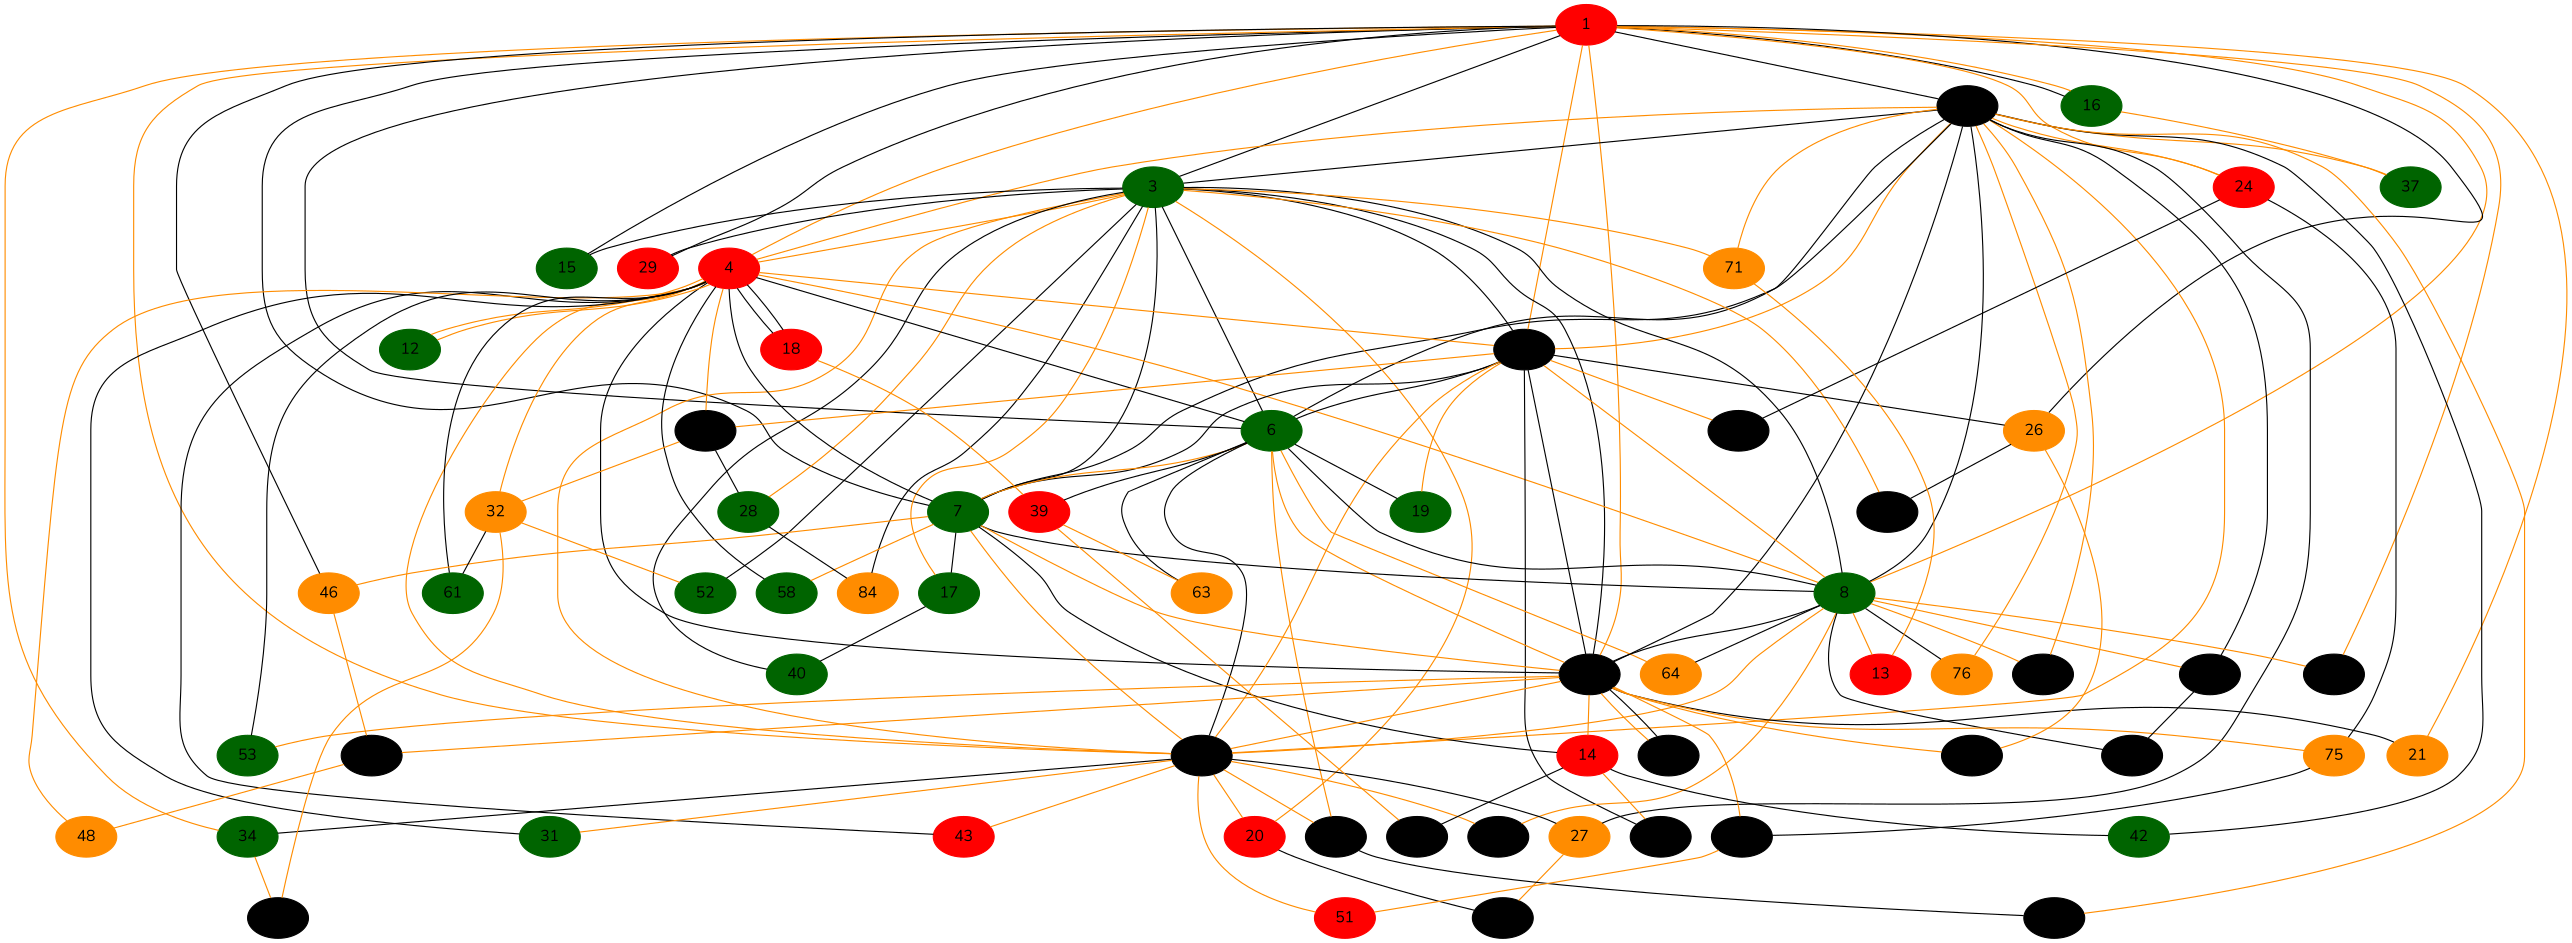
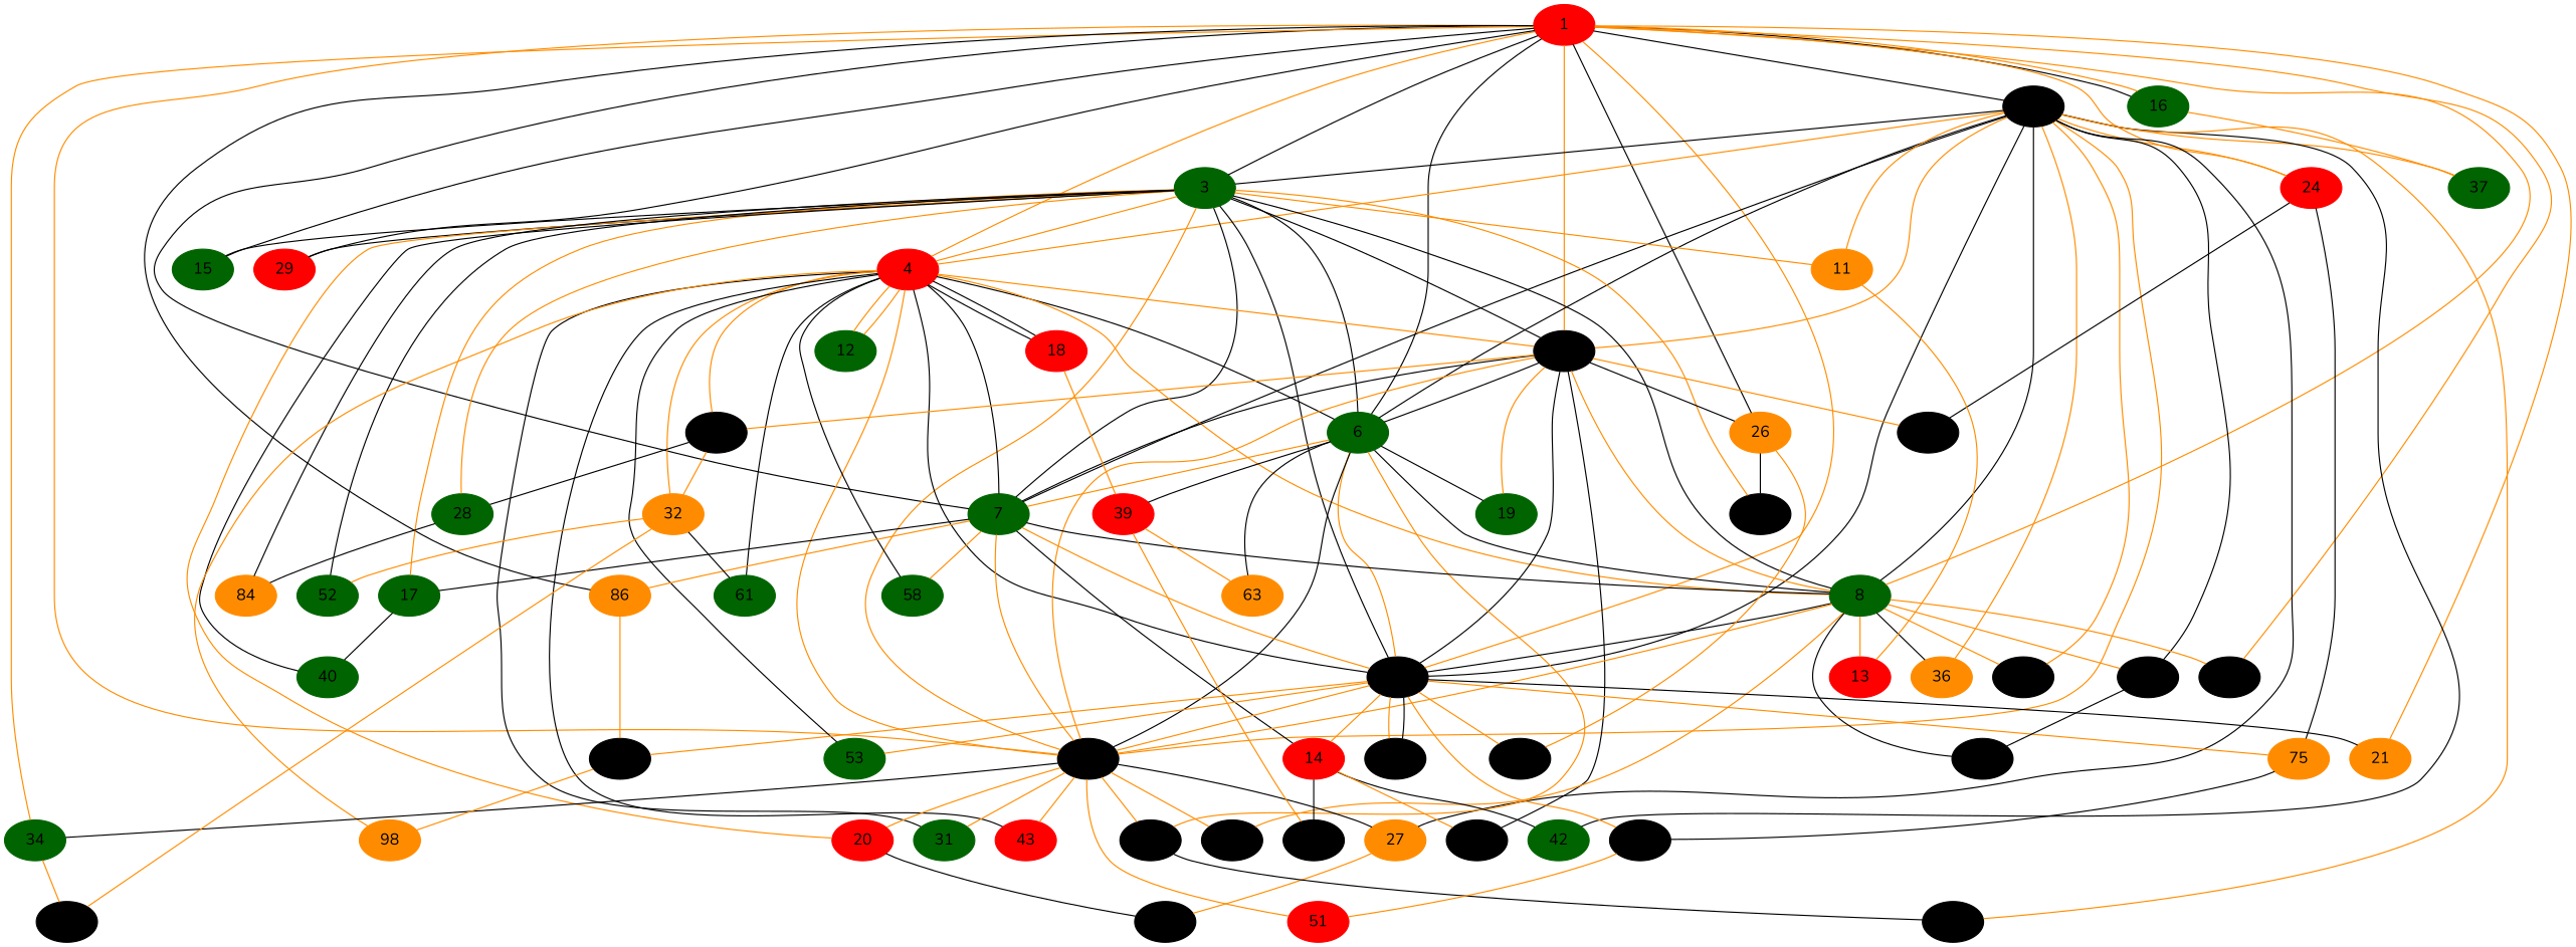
  graph {
    fontname=Nunito
    node [color=black fontname=Nunito style=filled]
    edge [color=darkorange fontname=Nunito]
    1 [color=red]
    2
    3 [color=darkgreen]
    4 [color=red]
    5
    6 [color=darkgreen]
    7 [color=darkgreen]
    8 [color=darkgreen]
    9
    10
    15 [color=darkgreen]
    16 [color=darkgreen]
    21 [color=darkorange]
    24 [color=red]
    26 [color=darkorange]
    29 [color=red]
    34 [color=darkgreen]
-   46 [color=darkorange]
+   46 [color=darkorange label=86]
    57
-   11 [color=darkorange label=71]
+   11 [color=darkorange]
    27 [color=darkorange]
-   36 [color=darkorange label=76]
+   36 [color=darkorange]
    37 [color=darkgreen]
    42 [color=darkgreen]
    56
    60
    62
    17 [color=darkgreen]
    20 [color=red]
    28 [color=darkgreen]
    40 [color=darkgreen]
    n32 [color=darkorange label=84]
    52 [color=darkgreen]
    54
    12 [color=darkgreen]
    18 [color=red]
    25
    31 [color=darkgreen]
    32 [color=darkorange]
    43 [color=red]
-   48 [color=darkorange]
+   48 [color=darkorange label=98]
    53 [color=darkgreen]
    58 [color=darkgreen]
    61 [color=darkgreen]
    19 [color=darkgreen]
    23
    33
    22
    39 [color=red]
    63 [color=darkorange]
-   64 [color=darkorange]
    14 [color=red]
    13 [color=red]
    55
    65
    30
    n57 [color=darkorange label=75]
    38
    47
    59
    51 [color=red]
    49
    45
    41
    1 -- 2 [color=black]
    1 -- 3 [color=black]
    1 -- 4
    1 -- 5
    1 -- 6 [color=black]
    1 -- 7 [color=black]
    1 -- 8
    1 -- 9
    1 -- 10
    1 -- 15 [color=black]
    1 -- 16 [color=black]
    1 -- 16
    1 -- 21
    1 -- 24
    1 -- 26 [color=black]
    1 -- 29 [color=black]
    1 -- 34
    1 -- 46 [color=black]
    1 -- 57
    2 -- 3 [color=black]
    2 -- 4
    2 -- 5
    2 -- 6 [color=black]
    2 -- 7 [color=black]
    2 -- 8 [color=black]
    2 -- 9 [color=black]
    2 -- 10
    2 -- 24
    2 -- 11
    2 -- 27 [color=black]
    2 -- 36
    2 -- 37
    2 -- 42 [color=black]
    2 -- 56 [color=black]
    2 -- 60
    2 -- 62
    3 -- 4
    3 -- 5 [color=black]
    3 -- 6 [color=black]
    3 -- 7 [color=black]
    3 -- 8 [color=black]
    3 -- 9 [color=black]
    3 -- 10
    3 -- 15 [color=black]
    3 -- 29 [color=black]
    3 -- 11
    3 -- 17
    3 -- 20
    3 -- 28
    3 -- 40 [color=black]
    3 -- n32 [color=black]
    3 -- 52 [color=black]
    3 -- 54
    4 -- 5
    4 -- 6 [color=black]
    4 -- 7 [color=black]
    4 -- 8
    4 -- 9 [color=black]
    4 -- 10
    4 -- 12
    4 -- 12
    4 -- 18 [color=black]
    4 -- 18 [color=black]
    4 -- 25
    4 -- 31 [color=black]
    4 -- 32
    4 -- 43 [color=black]
    4 -- 48
    4 -- 53 [color=black]
    4 -- 58 [color=black]
    4 -- 61 [color=black]
    5 -- 6 [color=black]
    5 -- 7 [color=black]
    5 -- 8
    5 -- 9 [color=black]
    5 -- 10
    5 -- 26 [color=black]
    5 -- 25
    5 -- 19
    5 -- 23 [color=black]
    5 -- 33
    6 -- 7
    6 -- 8 [color=black]
    6 -- 9
    6 -- 10 [color=black]
    6 -- 19 [color=black]
    6 -- 22
    6 -- 39 [color=black]
    6 -- 63 [color=black]
-   6 -- 64
    7 -- 8 [color=black]
    7 -- 9
    7 -- 10
    7 -- 46
    7 -- 17 [color=black]
    7 -- 58
    7 -- 14 [color=black]
    8 -- 9 [color=black]
    8 -- 10
    8 -- 57
    8 -- 36 [color=black]
    8 -- 56
    8 -- 60
-   8 -- 64 [color=black]
    8 -- 13
    8 -- 55
    8 -- 65 [color=black]
    9 -- 10
    9 -- 21 [color=black]
    9 -- 53
    9 -- 14
    9 -- 30
    9 -- 30 [color=black]
    9 -- n57
    9 -- 38
    9 -- 47
    9 -- 59
    10 -- 34 [color=black]
    10 -- 27 [color=black]
    10 -- 20
    10 -- 31
    10 -- 43
    10 -- 22
    10 -- 55
    10 -- 51
    16 -- 37
    24 -- 33 [color=black]
    24 -- n57 [color=black]
    26 -- 54 [color=black]
    26 -- 59
    34 -- 49
    46 -- 47
    11 -- 13
    27 -- 45
    56 -- 65 [color=black]
    17 -- 40 [color=black]
    20 -- 45 [color=black]
    28 -- n32 [color=black]
    18 -- 39
    25 -- 28 [color=black]
    25 -- 32
    32 -- 52
    32 -- 61 [color=black]
    32 -- 49
    22 -- 62 [color=black]
    39 -- 63
    39 -- 41
    14 -- 42 [color=black]
    14 -- 23
    14 -- 41 [color=black]
    n57 -- 38 [color=black]
    38 -- 51
    47 -- 48
  }
